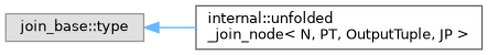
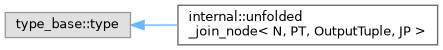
  digraph {
    rankdir=LR
    fontname="DejaVu Sans"
    node [fontname="DejaVu Sans" fontsize=10 shape=box style=filled]
-   n1 [color=grey60 fillcolor="#E0E0E0" height=0.2 label="join_base::type" width=0.4]
+   n1 [color=grey60 fillcolor="#E0E0E0" height=0.2 label="type_base::type" width=0.4]
    n2 [color=grey40 fillcolor=white height=0.2 label="internal::unfolded\l_join_node\< N, PT, OutputTuple, JP \>" width=0.4]
    n1 -> n2 [color=steelblue1 dir=back fontname="DejaVu Sans" fontsize=10 labelfontname=Helvetica labelfontsize=10 style=solid]
  }
